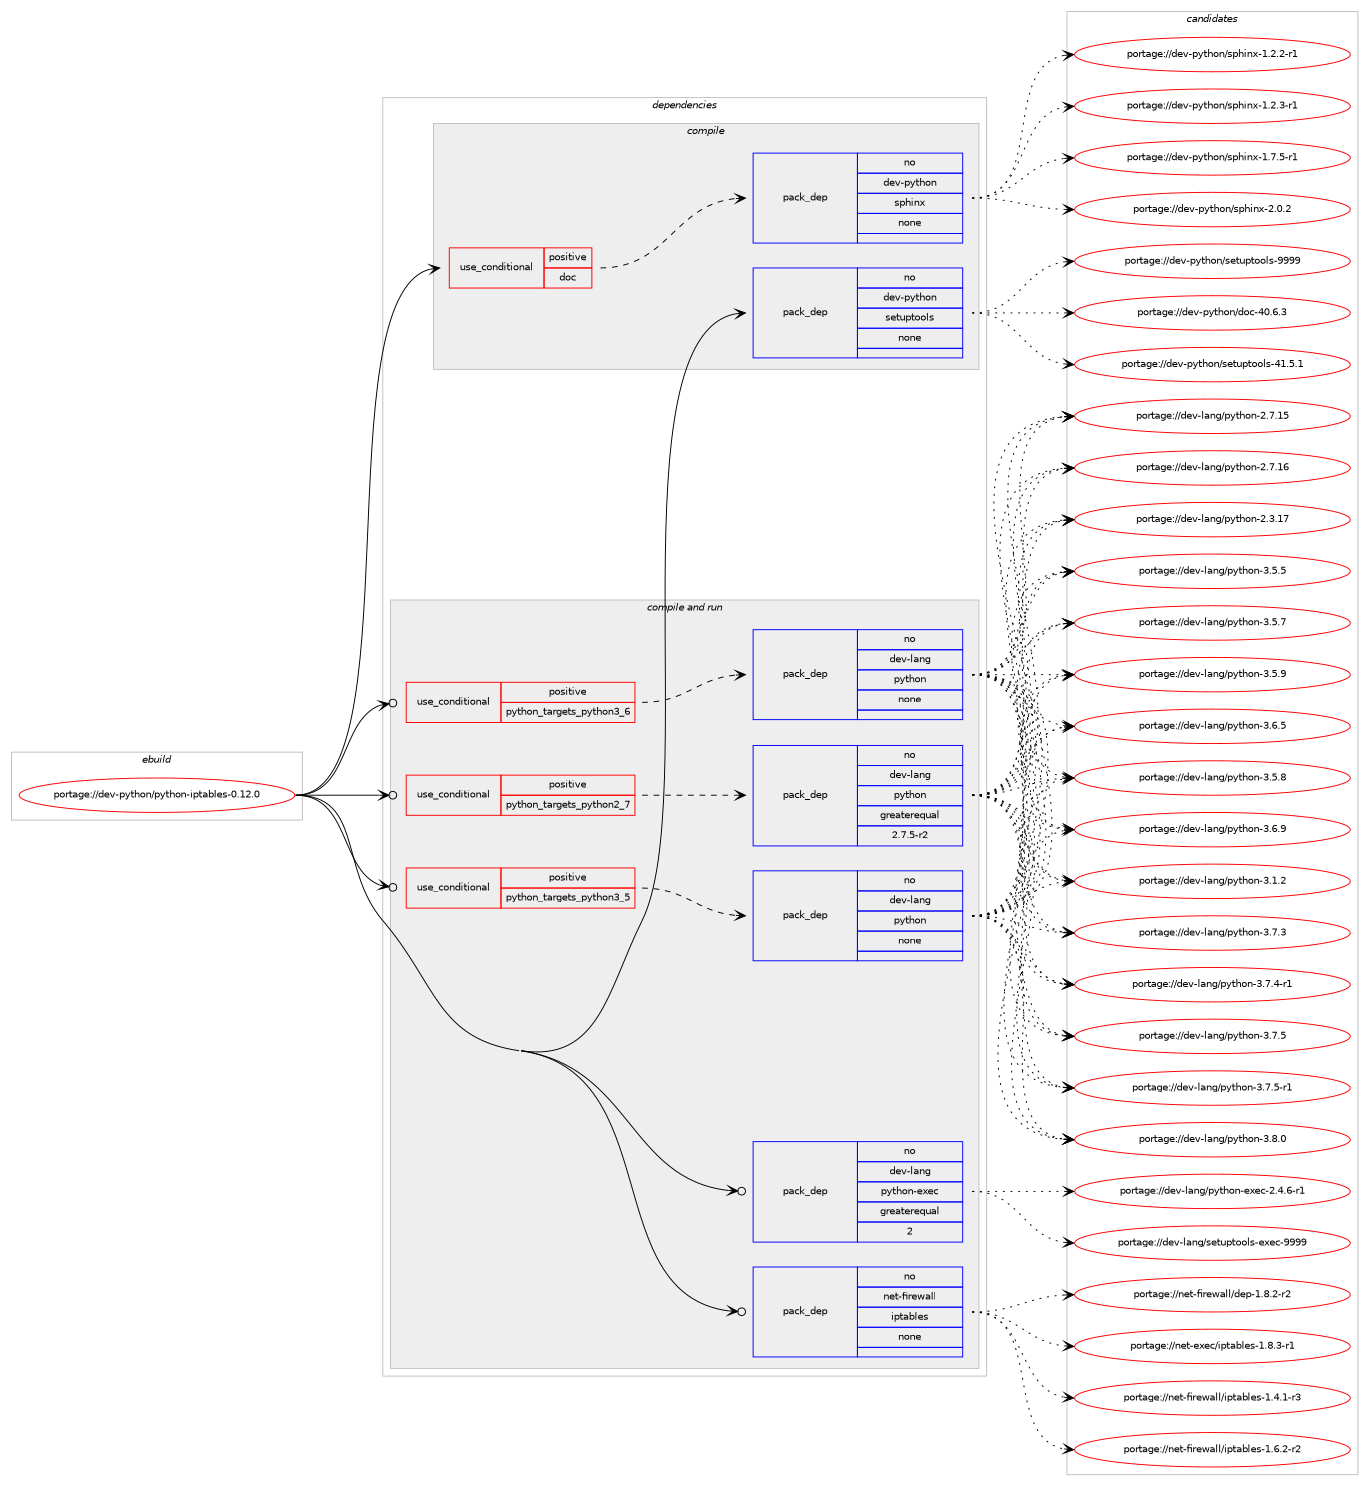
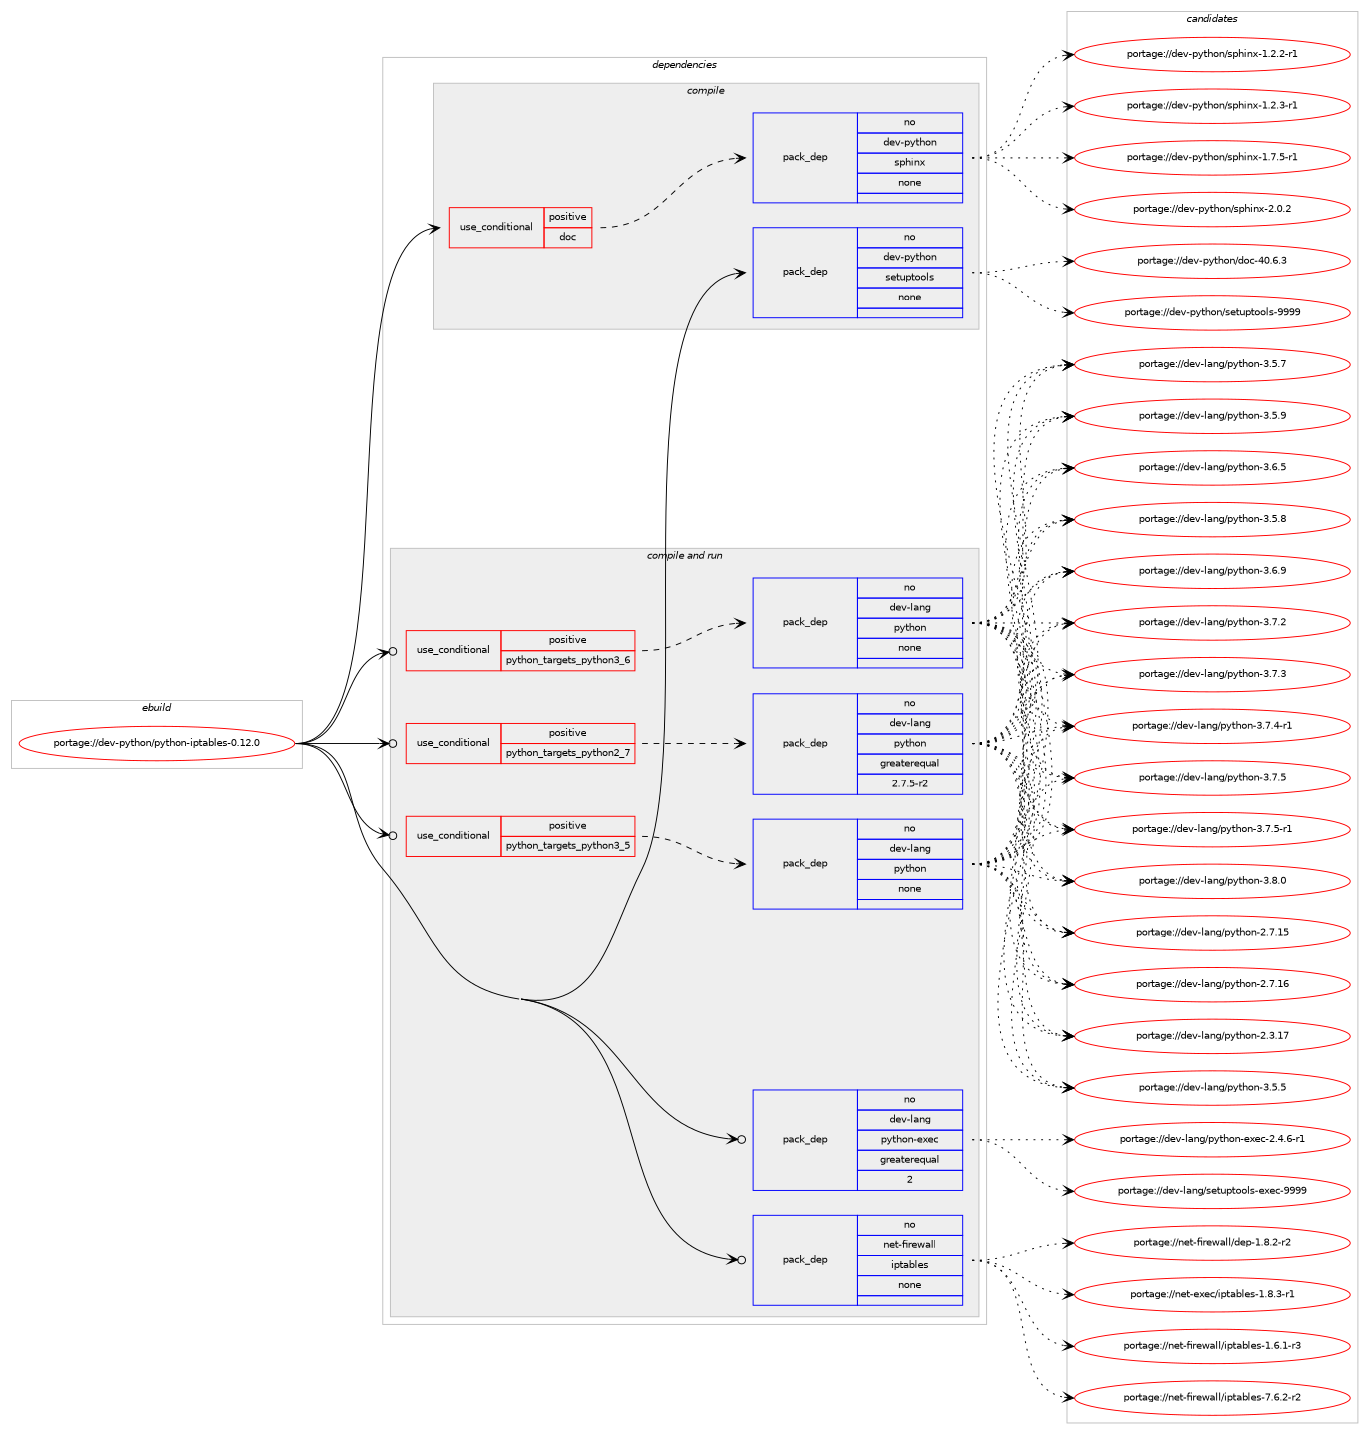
  digraph {
    compound=true
    concentrate=true
    fontname=Helvetica
    fontsize=10
    newrank=true
    rankdir=LR
    ranksep=1.5
    node [color=red fontname=Helvetica fontsize=10]
    edge [arrowhead=vee headport=w style=dotted tailport=e weight=100]
    n1 [label="portage://dev-python/python-iptables-0.12.0" width=4]
    n2 [color=blue label=<<TABLE BORDER="0" CELLBORDER="1" CELLSPACING="0" CELLPADDING="4" WIDTH="220"><TR><TD ROWSPAN="6" CELLPADDING="30">pack_dep</TD></TR><TR><TD WIDTH="110">no</TD></TR><TR><TD>dev-python</TD></TR><TR><TD>sphinx</TD></TR><TR><TD>none</TD></TR><TR><TD></TD></TR></TABLE>> shape=none]
    n3 [label=<<TABLE BORDER="0" CELLBORDER="1" CELLSPACING="0" CELLPADDING="4"><TR><TD ROWSPAN="3" CELLPADDING="10">use_conditional</TD></TR><TR><TD>positive</TD></TR><TR><TD>doc</TD></TR></TABLE>> shape=none]
    n4 [color=blue label=<<TABLE BORDER="0" CELLBORDER="1" CELLSPACING="0" CELLPADDING="4" WIDTH="220"><TR><TD ROWSPAN="6" CELLPADDING="30">pack_dep</TD></TR><TR><TD WIDTH="110">no</TD></TR><TR><TD>dev-python</TD></TR><TR><TD>setuptools</TD></TR><TR><TD>none</TD></TR><TR><TD></TD></TR></TABLE>> shape=none]
    n5 [color=blue label=<<TABLE BORDER="0" CELLBORDER="1" CELLSPACING="0" CELLPADDING="4" WIDTH="220"><TR><TD ROWSPAN="6" CELLPADDING="30">pack_dep</TD></TR><TR><TD WIDTH="110">no</TD></TR><TR><TD>dev-lang</TD></TR><TR><TD>python</TD></TR><TR><TD>greaterequal</TD></TR><TR><TD>2.7.5-r2</TD></TR></TABLE>> shape=none]
    n6 [label=<<TABLE BORDER="0" CELLBORDER="1" CELLSPACING="0" CELLPADDING="4"><TR><TD ROWSPAN="3" CELLPADDING="10">use_conditional</TD></TR><TR><TD>positive</TD></TR><TR><TD>python_targets_python2_7</TD></TR></TABLE>> shape=none]
    n7 [color=blue label=<<TABLE BORDER="0" CELLBORDER="1" CELLSPACING="0" CELLPADDING="4" WIDTH="220"><TR><TD ROWSPAN="6" CELLPADDING="30">pack_dep</TD></TR><TR><TD WIDTH="110">no</TD></TR><TR><TD>dev-lang</TD></TR><TR><TD>python</TD></TR><TR><TD>none</TD></TR><TR><TD></TD></TR></TABLE>> shape=none]
    n8 [label=<<TABLE BORDER="0" CELLBORDER="1" CELLSPACING="0" CELLPADDING="4"><TR><TD ROWSPAN="3" CELLPADDING="10">use_conditional</TD></TR><TR><TD>positive</TD></TR><TR><TD>python_targets_python3_5</TD></TR></TABLE>> shape=none]
    n9 [color=blue label=<<TABLE BORDER="0" CELLBORDER="1" CELLSPACING="0" CELLPADDING="4" WIDTH="220"><TR><TD ROWSPAN="6" CELLPADDING="30">pack_dep</TD></TR><TR><TD WIDTH="110">no</TD></TR><TR><TD>dev-lang</TD></TR><TR><TD>python</TD></TR><TR><TD>none</TD></TR><TR><TD></TD></TR></TABLE>> shape=none]
    n10 [label=<<TABLE BORDER="0" CELLBORDER="1" CELLSPACING="0" CELLPADDING="4"><TR><TD ROWSPAN="3" CELLPADDING="10">use_conditional</TD></TR><TR><TD>positive</TD></TR><TR><TD>python_targets_python3_6</TD></TR></TABLE>> shape=none]
    n11 [color=blue label=<<TABLE BORDER="0" CELLBORDER="1" CELLSPACING="0" CELLPADDING="4" WIDTH="220"><TR><TD ROWSPAN="6" CELLPADDING="30">pack_dep</TD></TR><TR><TD WIDTH="110">no</TD></TR><TR><TD>dev-lang</TD></TR><TR><TD>python-exec</TD></TR><TR><TD>greaterequal</TD></TR><TR><TD>2</TD></TR></TABLE>> shape=none]
    n12 [color=blue label=<<TABLE BORDER="0" CELLBORDER="1" CELLSPACING="0" CELLPADDING="4" WIDTH="220"><TR><TD ROWSPAN="6" CELLPADDING="30">pack_dep</TD></TR><TR><TD WIDTH="110">no</TD></TR><TR><TD>net-firewall</TD></TR><TR><TD>iptables</TD></TR><TR><TD>none</TD></TR><TR><TD></TD></TR></TABLE>> shape=none]
    n13 [label="portage://dev-python/sphinx-1.2.2-r1" width=4]
    n14 [label="portage://dev-python/sphinx-1.2.3-r1" width=4]
    n15 [label="portage://dev-python/sphinx-1.7.5-r1" width=4]
    n16 [label="portage://dev-python/sphinx-2.0.2" width=4]
    n17 [label="portage://dev-python/doc-40.6.3" width=4]
-   n18 [label="portage://dev-python/setuptools-41.5.1" width=4]
    n19 [label="portage://dev-python/setuptools-9999" width=4]
    n20 [label="portage://dev-lang/python-2.7.15" width=4]
    n21 [label="portage://dev-lang/python-2.7.16" width=4]
    n22 [label="portage://dev-lang/python-2.3.17" width=4]
    n23 [label="portage://dev-lang/python-3.5.5" width=4]
    n24 [label="portage://dev-lang/python-3.5.7" width=4]
    n25 [label="portage://dev-lang/python-3.5.9" width=4]
    n26 [label="portage://dev-lang/python-3.6.5" width=4]
    n27 [label="portage://dev-lang/python-3.5.8" width=4]
    n28 [label="portage://dev-lang/python-3.6.9" width=4]
-   n29 [label="portage://dev-lang/python-3.1.2" width=4]
+   n29 [label="portage://dev-lang/python-3.7.2" width=4]
    n30 [label="portage://dev-lang/python-3.7.3" width=4]
    n31 [label="portage://dev-lang/python-3.7.4-r1" width=4]
    n32 [label="portage://dev-lang/python-3.7.5" width=4]
    n33 [label="portage://dev-lang/python-3.7.5-r1" width=4]
    n34 [label="portage://dev-lang/python-3.8.0" width=4]
    n35 [label="portage://dev-lang/python-exec-2.4.6-r1" width=4]
    n36 [label="portage://dev-lang/setuptools-exec-9999" width=4]
-   n37 [label="portage://net-firewall/iptables-1.4.1-r3" width=4]
-   n38 [label="portage://net-firewall/iptables-1.6.2-r2" width=4]
+   n37 [label="portage://net-firewall/iptables-1.6.1-r3" width=4]
+   n38 [label="portage://net-firewall/iptables-7.6.2-r2" width=4]
    n39 [label="portage://net-firewall/dep-1.8.2-r2" width=4]
    n40 [label="portage://net-exec/iptables-1.8.3-r1" width=4]
    subgraph cluster_1 {
      color=gray
      label=<<i>ebuild</i>>
      rank=same
      n1
    }
    subgraph cluster_2 {
      color=gray
      label=<<i>dependencies</i>>
      subgraph cluster_3 {
        color=gray
        fillcolor="#eeeeee"
        label=<<i>compile</i>>
        style=filled
        subgraph sub_4 {
          color=gray
          fillcolor="#eeeeee"
          label=<<i>compile</i>>
          style=filled
          n3
          subgraph sub_5 {
            color=gray
            fillcolor="#eeeeee"
            label=<<i>compile</i>>
            style=filled
            n2
          }
        }
        subgraph sub_6 {
          color=gray
          fillcolor="#eeeeee"
          label=<<i>compile</i>>
          style=filled
          n4
        }
      }
      subgraph cluster_7 {
        color=gray
        fillcolor="#eeeeee"
        label=<<i>compile and run</i>>
        style=filled
        subgraph sub_8 {
          color=gray
          fillcolor="#eeeeee"
          label=<<i>compile and run</i>>
          style=filled
          n6
          subgraph sub_9 {
            color=gray
            fillcolor="#eeeeee"
            label=<<i>compile and run</i>>
            style=filled
            n5
          }
        }
        subgraph sub_10 {
          color=gray
          fillcolor="#eeeeee"
          label=<<i>compile and run</i>>
          style=filled
          n8
          subgraph sub_11 {
            color=gray
            fillcolor="#eeeeee"
            label=<<i>compile and run</i>>
            style=filled
            n7
          }
        }
        subgraph sub_12 {
          color=gray
          fillcolor="#eeeeee"
          label=<<i>compile and run</i>>
          style=filled
          n10
          subgraph sub_13 {
            color=gray
            fillcolor="#eeeeee"
            label=<<i>compile and run</i>>
            style=filled
            n9
          }
        }
        subgraph sub_14 {
          color=gray
          fillcolor="#eeeeee"
          label=<<i>compile and run</i>>
          style=filled
          n11
        }
        subgraph sub_15 {
          color=gray
          fillcolor="#eeeeee"
          label=<<i>compile and run</i>>
          style=filled
          n12
        }
      }
      subgraph cluster_16 {
        color=gray
        fillcolor="#eeeeee"
        label=<<i>run</i>>
        style=filled
      }
    }
    subgraph cluster_17 {
      color=gray
      label=<<i>candidates</i>>
      rank=same
      subgraph sub_18 {
        color=black
        label=<<i>candidates</i>>
        nodesep=1
        rank=same
        n13
        n14
        n15
        n16
      }
      subgraph sub_19 {
        color=black
        label=<<i>candidates</i>>
        nodesep=1
        rank=same
        n17
-       n18
        n19
      }
      subgraph sub_20 {
        color=black
        label=<<i>candidates</i>>
        nodesep=1
        rank=same
        n20
        n21
        n22
        n23
        n24
        n25
        n26
        n27
        n28
        n29
        n30
        n31
        n32
        n33
        n34
      }
      subgraph sub_21 {
        color=black
        label=<<i>candidates</i>>
        nodesep=1
        rank=same
        n20
        n21
        n22
        n23
        n24
        n25
        n26
        n27
        n28
        n29
        n30
        n31
        n32
        n33
        n34
      }
      subgraph sub_22 {
        color=black
        label=<<i>candidates</i>>
        nodesep=1
        rank=same
        n20
        n21
        n22
        n23
        n24
        n25
        n26
        n27
        n28
        n29
        n30
        n31
        n32
        n33
        n34
      }
      subgraph sub_23 {
        color=black
        label=<<i>candidates</i>>
        nodesep=1
        rank=same
        n35
        n36
      }
      subgraph sub_24 {
        color=black
        label=<<i>candidates</i>>
        nodesep=1
        rank=same
        n37
        n38
        n39
        n40
      }
    }
    n1 -> n3 [style=solid weight=20]
    n1 -> n4 [style=solid weight=20]
    n1 -> n6 [arrowhead=odotvee style=solid weight=20]
    n1 -> n8 [arrowhead=odotvee style=solid weight=20]
    n1 -> n10 [arrowhead=odotvee style=solid weight=20]
    n1 -> n11 [arrowhead=odotvee style=solid weight=20]
    n1 -> n12 [arrowhead=odotvee style=solid weight=20]
    n2 -> n13
    n2 -> n14
    n2 -> n15
    n2 -> n16
    n3 -> n2 [style=dashed weight=20]
    n4 -> n17
-   n4 -> n18
    n4 -> n19
    n5 -> n20
    n5 -> n21
    n5 -> n22
    n5 -> n23
    n5 -> n24
    n5 -> n25
    n5 -> n26
    n5 -> n27
    n5 -> n28
    n5 -> n29
    n5 -> n30
    n5 -> n31
    n5 -> n32
    n5 -> n33
    n5 -> n34
    n6 -> n5 [style=dashed weight=20]
    n7 -> n20
    n7 -> n21
    n7 -> n22
    n7 -> n23
    n7 -> n24
    n7 -> n25
    n7 -> n26
    n7 -> n27
    n7 -> n28
    n7 -> n29
    n7 -> n30
    n7 -> n31
    n7 -> n32
    n7 -> n33
    n7 -> n34
    n8 -> n7 [style=dashed weight=20]
    n9 -> n20
    n9 -> n21
    n9 -> n22
    n9 -> n23
    n9 -> n24
    n9 -> n25
    n9 -> n26
    n9 -> n27
    n9 -> n28
    n9 -> n29
    n9 -> n30
    n9 -> n31
    n9 -> n32
    n9 -> n33
    n9 -> n34
    n10 -> n9 [style=dashed weight=20]
    n11 -> n35
    n11 -> n36
    n12 -> n37
    n12 -> n38
    n12 -> n39
    n12 -> n40
  }
